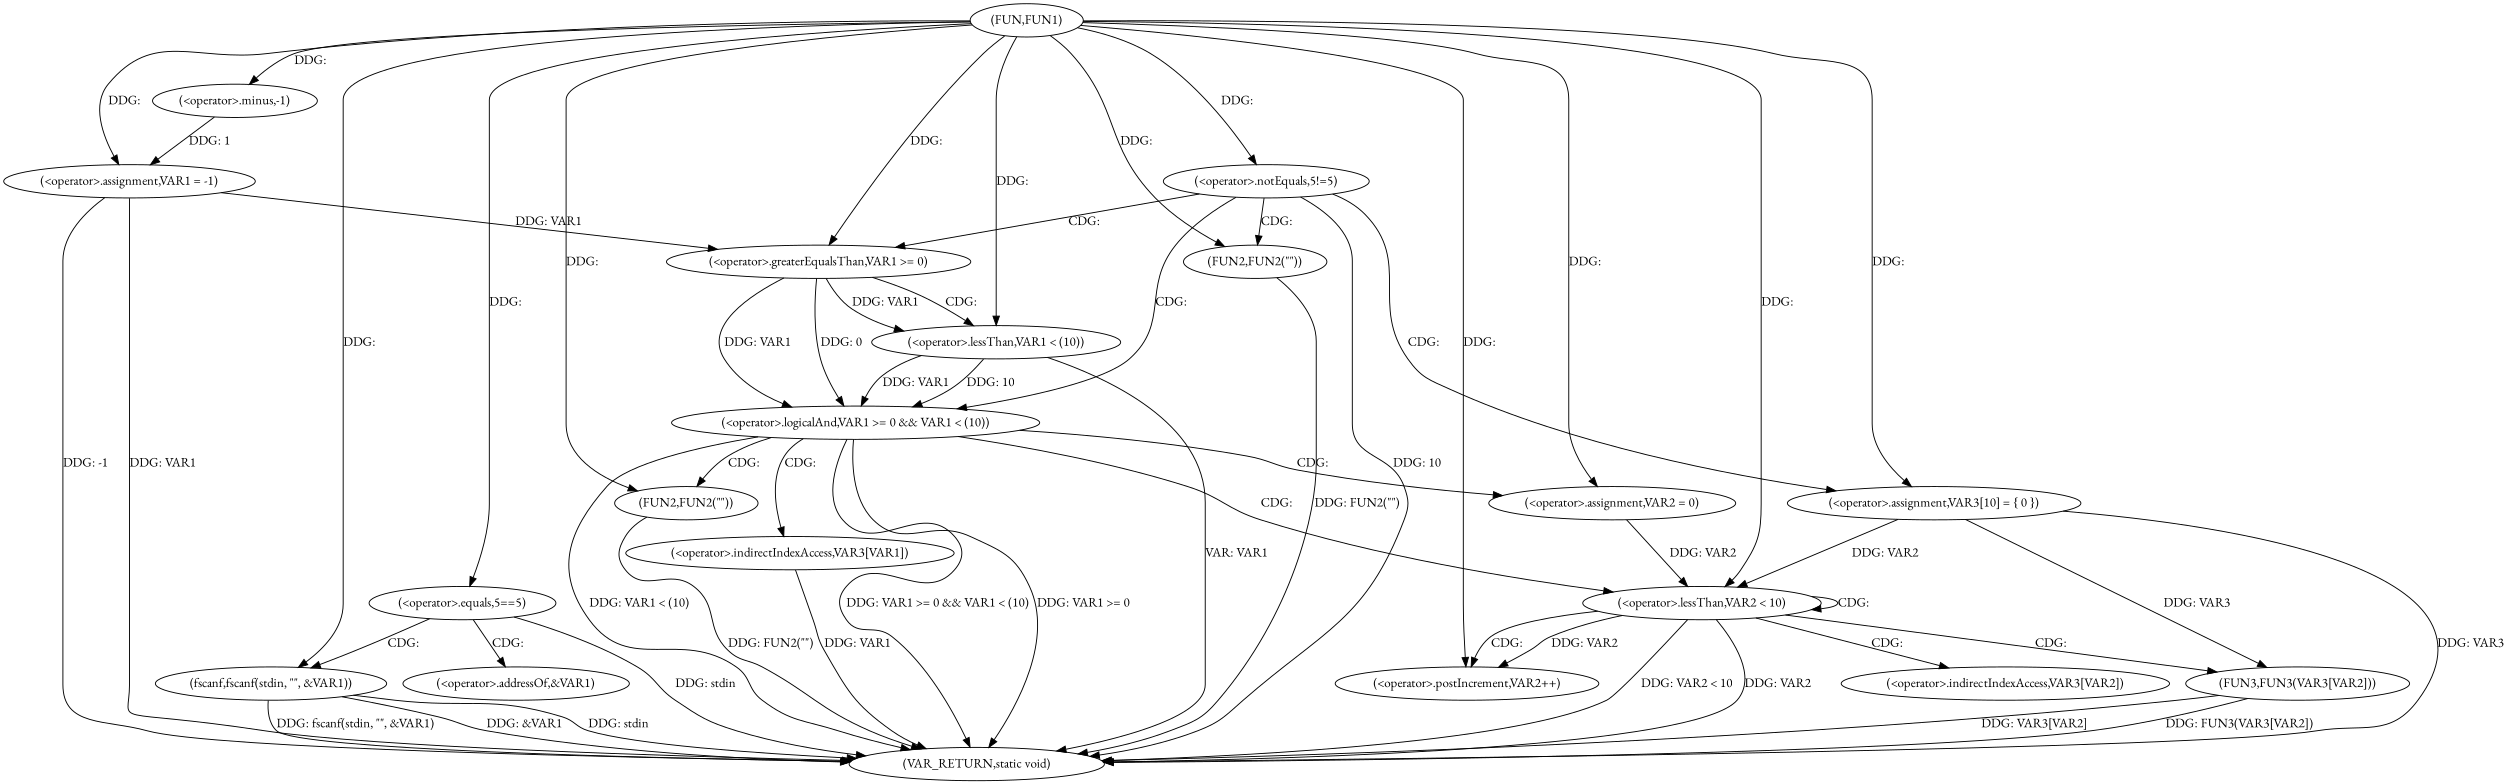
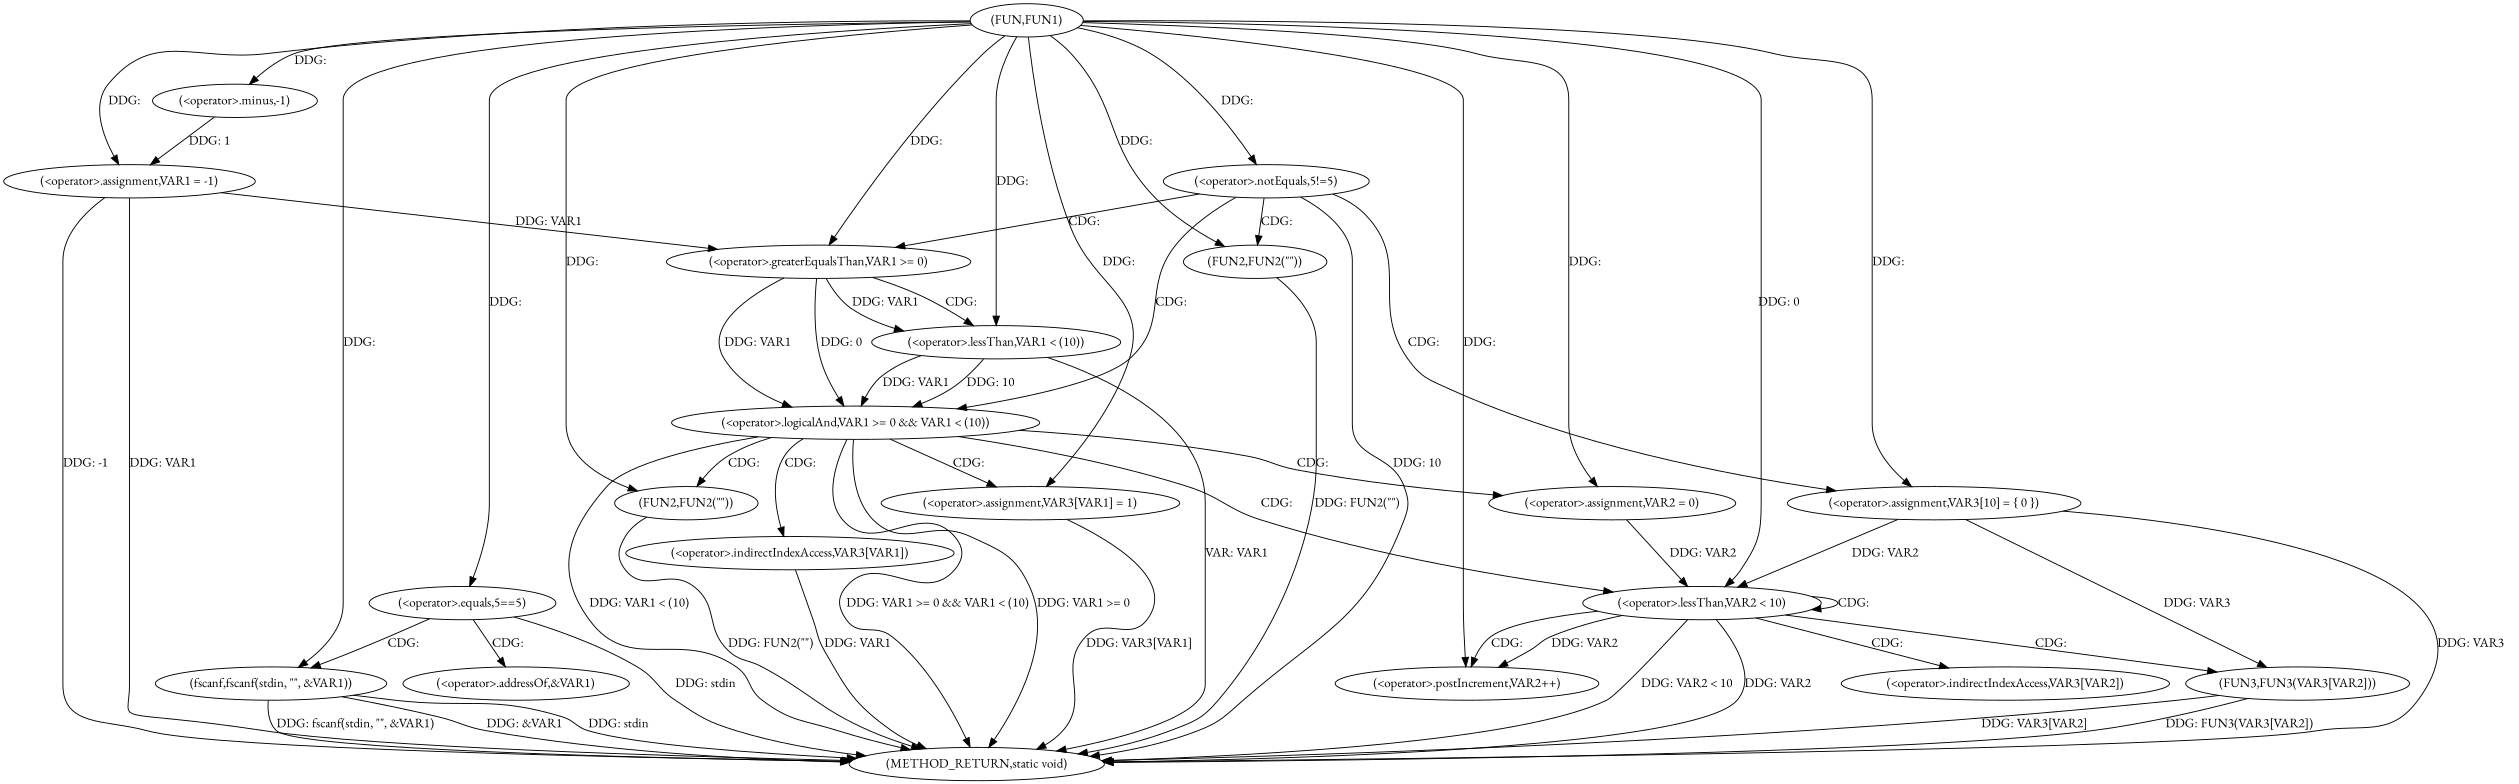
  digraph {
    fontname="EB Garamond"
    node [fontname="EB Garamond"]
    edge [fontname="EB Garamond"]
    n1 [label="(FUN,FUN1)"]
    n2 [label="(<operator>.assignment,VAR1 = -1)"]
    n3 [label="(<operator>.minus,-1)"]
    n4 [label="(<operator>.equals,5==5)"]
    n5 [label="(fscanf,fscanf(stdin, \"\", &VAR1))"]
    n6 [label="(<operator>.notEquals,5!=5)"]
    n7 [label="(FUN2,FUN2(\"\"))"]
    n8 [label="(<operator>.assignment,VAR3[10] = { 0 })"]
    n9 [label="(<operator>.greaterEqualsThan,VAR1 >= 0)"]
    n10 [label="(<operator>.lessThan,VAR1 < (10))"]
+   n11 [label="(<operator>.assignment,VAR3[VAR1] = 1)"]
    n12 [label="(<operator>.assignment,VAR2 = 0)"]
    n13 [label="(<operator>.lessThan,VAR2 < 10)"]
    n14 [label="(<operator>.postIncrement,VAR2++)"]
    n15 [label="(FUN2,FUN2(\"\"))"]
-   n16 [label="(VAR_RETURN,static void)"]
+   n16 [label="(METHOD_RETURN,static void)"]
    n17 [label="(<operator>.addressOf,&VAR1)"]
    n18 [label="(<operator>.logicalAnd,VAR1 >= 0 && VAR1 < (10))"]
    n19 [label="(FUN3,FUN3(VAR3[VAR2]))"]
    n20 [label="(<operator>.indirectIndexAccess,VAR3[VAR2])"]
    n21 [label="(<operator>.indirectIndexAccess,VAR3[VAR1])"]
    n1 -> n2 [label="DDG: "]
    n1 -> n3 [label="DDG: "]
    n1 -> n4 [label="DDG: "]
    n1 -> n5 [label="DDG: "]
    n1 -> n6 [label="DDG: "]
    n1 -> n7 [label="DDG: "]
    n1 -> n8 [label="DDG: "]
    n1 -> n9 [label="DDG: "]
    n1 -> n10 [label="DDG: "]
+   n1 -> n11 [label="DDG: "]
    n1 -> n12 [label="DDG: "]
-   n1 -> n13 [label="DDG: "]
+   n1 -> n13 [label="DDG: 0"]
    n1 -> n14 [label="DDG: "]
    n1 -> n15 [label="DDG: "]
    n2 -> n9 [label="DDG: VAR1"]
    n2 -> n16 [label="DDG: VAR1"]
    n2 -> n16 [label="DDG: -1"]
    n3 -> n2 [label="DDG: 1"]
    n4 -> n5 [label="CDG: "]
    n4 -> n16 [label="DDG: stdin"]
    n4 -> n17 [label="CDG: "]
    n5 -> n16 [label="DDG: &VAR1"]
    n5 -> n16 [label="DDG: stdin"]
    n5 -> n16 [label="DDG: fscanf(stdin, \"\", &VAR1)"]
    n6 -> n7 [label="CDG: "]
    n6 -> n8 [label="CDG: "]
    n6 -> n9 [label="CDG: "]
    n6 -> n16 [label="DDG: 10"]
    n6 -> n18 [label="CDG: "]
    n7 -> n16 [label="DDG: FUN2(\"\")"]
    n8 -> n13 [label="DDG: VAR2"]
    n8 -> n16 [label="DDG: VAR3"]
    n8 -> n19 [label="DDG: VAR3"]
    n9 -> n10 [label="DDG: VAR1"]
    n9 -> n10 [label="CDG: "]
    n9 -> n18 [label="DDG: VAR1"]
    n9 -> n18 [label="DDG: 0"]
    n10 -> n16 [label="VAR: VAR1"]
    n10 -> n18 [label="DDG: VAR1"]
    n10 -> n18 [label="DDG: 10"]
+   n11 -> n16 [label="DDG: VAR3[VAR1]"]
    n12 -> n13 [label="DDG: VAR2"]
    n13 -> n13 [label="CDG: "]
    n13 -> n14 [label="DDG: VAR2"]
    n13 -> n14 [label="CDG: "]
    n13 -> n16 [label="DDG: VAR2 < 10"]
    n13 -> n16 [label="DDG: VAR2"]
    n13 -> n19 [label="CDG: "]
    n13 -> n20 [label="CDG: "]
    n15 -> n16 [label="DDG: FUN2(\"\")"]
+   n18 -> n11 [label="CDG: "]
    n18 -> n12 [label="CDG: "]
    n18 -> n13 [label="CDG: "]
    n18 -> n15 [label="CDG: "]
    n18 -> n16 [label="DDG: VAR1 >= 0 && VAR1 < (10)"]
    n18 -> n16 [label="DDG: VAR1 >= 0"]
    n18 -> n16 [label="DDG: VAR1 < (10)"]
    n18 -> n21 [label="CDG: "]
    n19 -> n16 [label="DDG: VAR3[VAR2]"]
    n19 -> n16 [label="DDG: FUN3(VAR3[VAR2])"]
    n21 -> n16 [label="DDG: VAR1"]
  }
